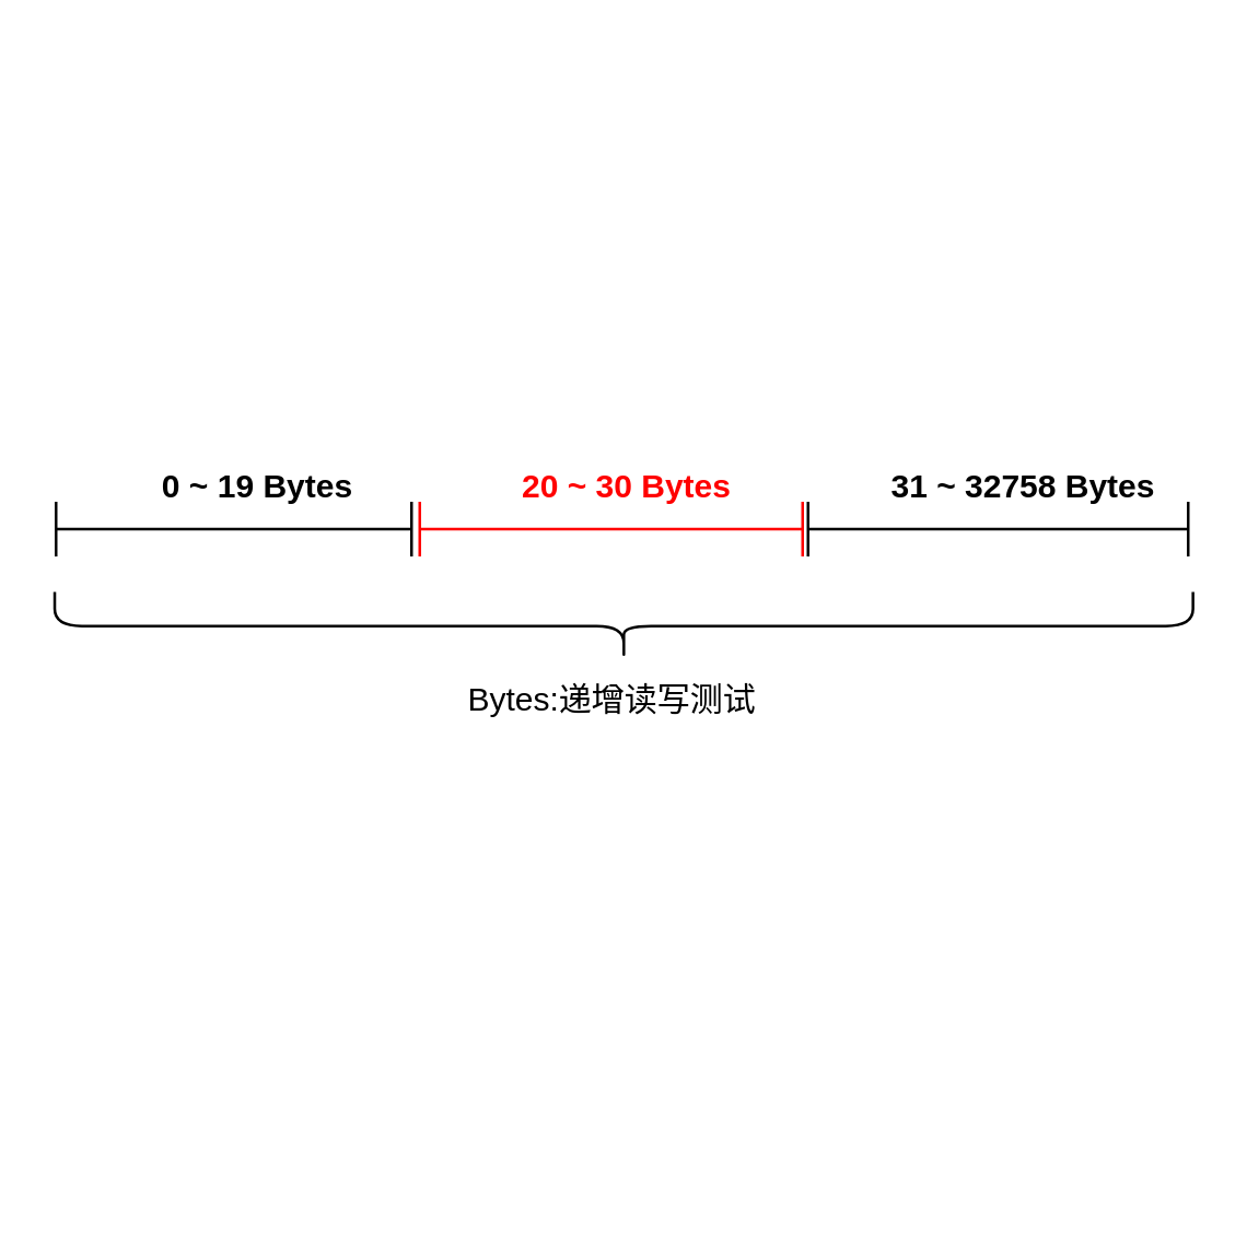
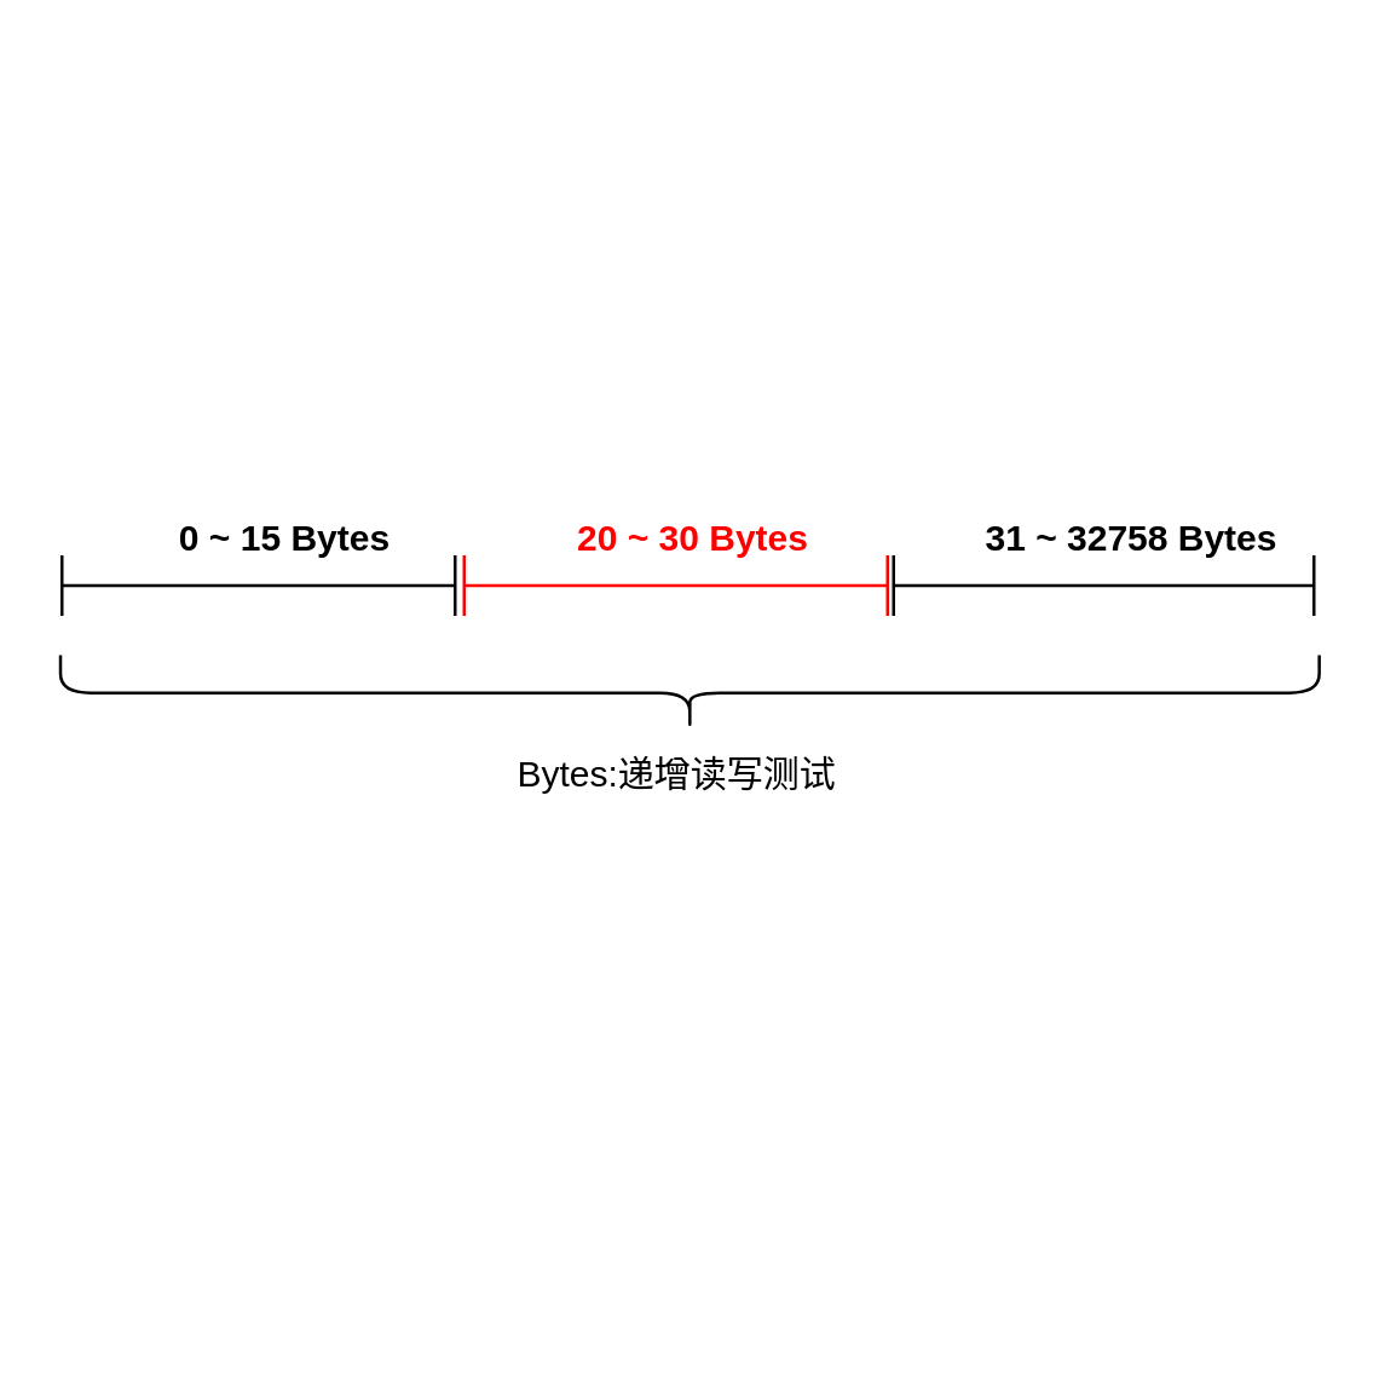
  <mxCell id="0" />
  <mxCell id="1" parent="0" />
  <mxCell id="2" value="" style="shape=crossbar;whiteSpace=wrap;html=1;rounded=1;fontColor=#ffffff;fillColor=#FF0000;strokeColor=#FF0000;" vertex="1" parent="1"><mxGeometry x="153" y="183" width="140" height="20" as="geometry" /></mxCell>
  <mxCell id="3" value="" style="shape=crossbar;whiteSpace=wrap;html=1;rounded=1;" vertex="1" parent="1"><mxGeometry x="295" y="183" width="139" height="20" as="geometry" /></mxCell>
  <mxCell id="4" value="" style="shape=crossbar;whiteSpace=wrap;html=1;rounded=1;" vertex="1" parent="1"><mxGeometry x="20" y="183" width="130" height="20" as="geometry" /></mxCell>
  <mxCell id="5" value="31 ~ 32758 Bytes" style="text;html=1;strokeColor=none;fillColor=none;align=center;verticalAlign=middle;whiteSpace=wrap;rounded=0;fontStyle=1" vertex="1" parent="1"><mxGeometry x="324" y="168" width="100" height="20" as="geometry" /></mxCell>
  <mxCell id="6" value="&lt;font color=&quot;#ff0000&quot;&gt;20 ~ 30 Bytes&lt;/font&gt;" style="text;html=1;strokeColor=none;fillColor=none;align=center;verticalAlign=middle;whiteSpace=wrap;rounded=0;fontStyle=1" vertex="1" parent="1"><mxGeometry x="184" y="168" width="90" height="20" as="geometry" /></mxCell>
- <mxCell id="7" value="0 ~ 19 Bytes" style="text;html=1;strokeColor=none;fillColor=none;align=center;verticalAlign=middle;whiteSpace=wrap;rounded=0;fontStyle=1" vertex="1" parent="1"><mxGeometry x="44" y="168" width="100" height="20" as="geometry" /></mxCell>
+ <mxCell id="7" value="0 ~ 15 Bytes" style="text;html=1;strokeColor=none;fillColor=none;align=center;verticalAlign=middle;whiteSpace=wrap;rounded=0;fontStyle=1" vertex="1" parent="1"><mxGeometry x="44" y="168" width="100" height="20" as="geometry" /></mxCell>
  <mxCell id="8" value="" style="shape=curlyBracket;whiteSpace=wrap;html=1;rounded=1;labelBackgroundColor=none;fillColor=#BDBDBD;fontColor=#000000;align=left;rotation=-90;" vertex="1" parent="1"><mxGeometry x="215.13" y="20.38" width="25" height="416.25" as="geometry" /></mxCell>
  <mxCell id="9" value="Bytes:递增读写测试" style="text;html=1;strokeColor=none;fillColor=none;align=left;verticalAlign=middle;whiteSpace=wrap;rounded=0;labelBackgroundColor=none;" vertex="1" parent="1"><mxGeometry x="169" y="246" width="120" height="20" as="geometry" /></mxCell>
